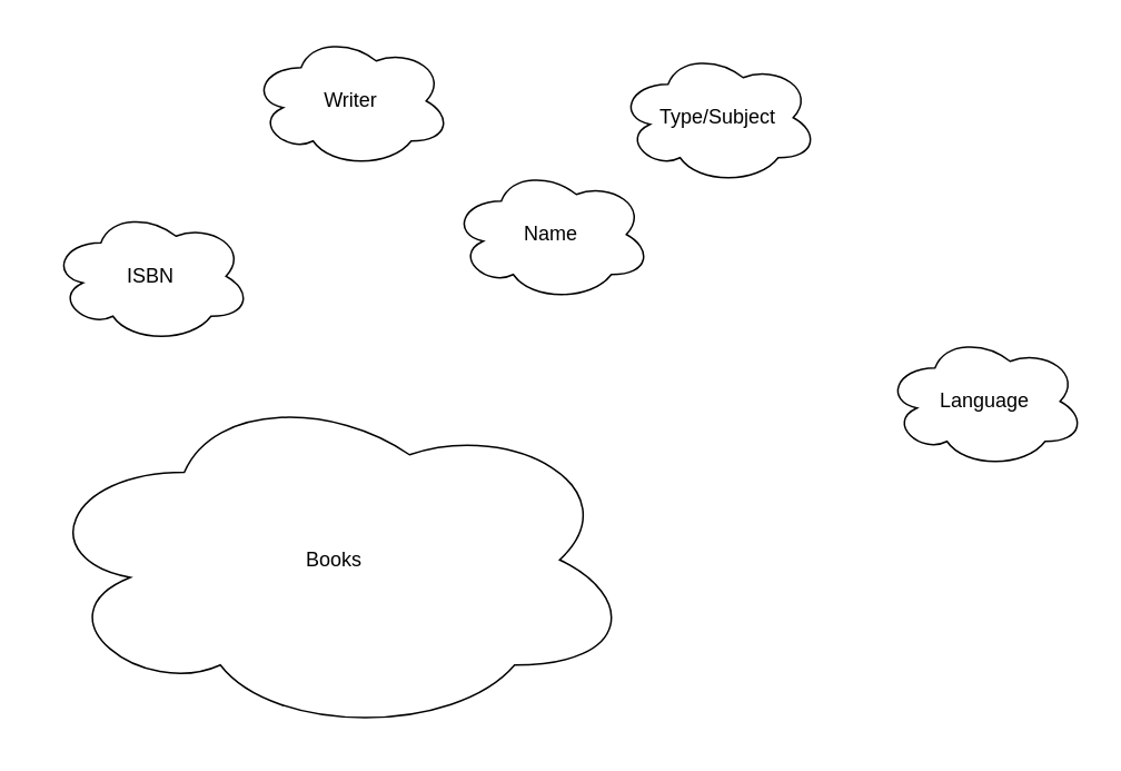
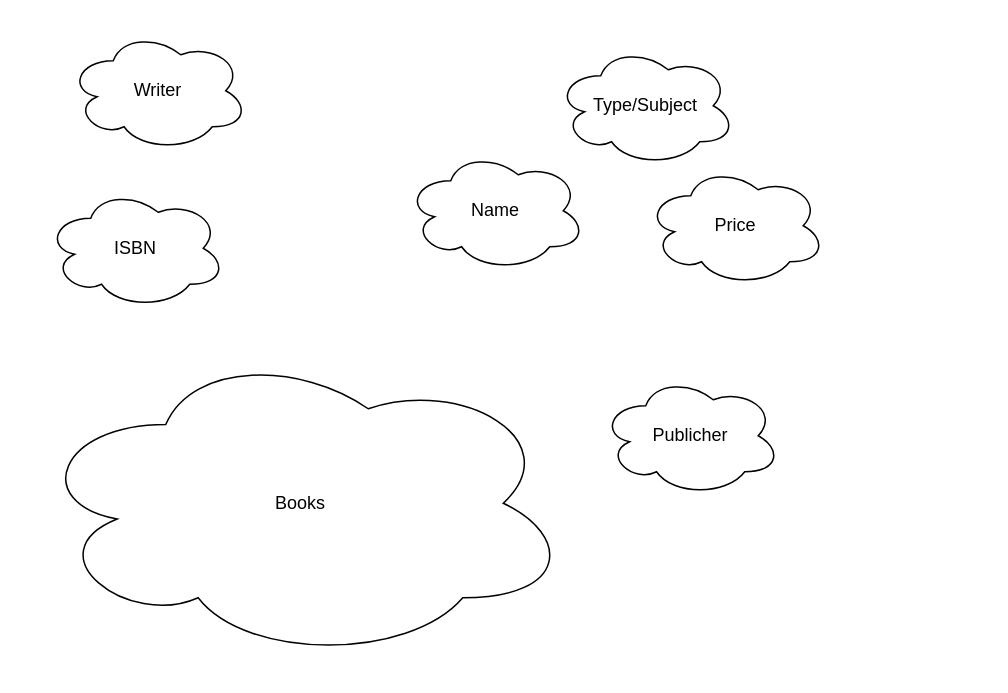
  <mxCell id="0" />
  <mxCell id="1" parent="0" />
  <mxCell id="2" value="Books" style="ellipse;shape=cloud;whiteSpace=wrap;html=1;" vertex="1" parent="1"><mxGeometry x="20" y="230" width="360" height="210" as="geometry" /></mxCell>
- <mxCell id="3" value="Writer" style="ellipse;shape=cloud;whiteSpace=wrap;html=1;" vertex="1" parent="1"><mxGeometry x="150" y="20" width="120" height="80" as="geometry" /></mxCell>
+ <mxCell id="3" value="Writer" style="ellipse;shape=cloud;whiteSpace=wrap;html=1;" vertex="1" parent="1"><mxGeometry x="45" y="20" width="120" height="80" as="geometry" /></mxCell>
  <mxCell id="4" value="Name" style="ellipse;shape=cloud;whiteSpace=wrap;html=1;" vertex="1" parent="1"><mxGeometry x="270" y="100" width="120" height="80" as="geometry" /></mxCell>
  <mxCell id="5" value="Type/Subject" style="ellipse;shape=cloud;whiteSpace=wrap;html=1;" vertex="1" parent="1"><mxGeometry x="370" y="30" width="120" height="80" as="geometry" /></mxCell>
- <mxCell id="7" value="Language" style="ellipse;shape=cloud;whiteSpace=wrap;html=1;" vertex="1" parent="1"><mxGeometry x="530" y="200" width="120" height="80" as="geometry" /></mxCell>
+ <mxCell id="6" value="Price" style="ellipse;shape=cloud;whiteSpace=wrap;html=1;" vertex="1" parent="1"><mxGeometry x="430" y="110" width="120" height="80" as="geometry" /></mxCell>
+ <mxCell id="8" value="Publicher" style="ellipse;shape=cloud;whiteSpace=wrap;html=1;" vertex="1" parent="1"><mxGeometry x="400" y="250" width="120" height="80" as="geometry" /></mxCell>
  <mxCell id="9" value="ISBN" style="ellipse;shape=cloud;whiteSpace=wrap;html=1;" vertex="1" parent="1"><mxGeometry x="30" y="125" width="120" height="80" as="geometry" /></mxCell>
